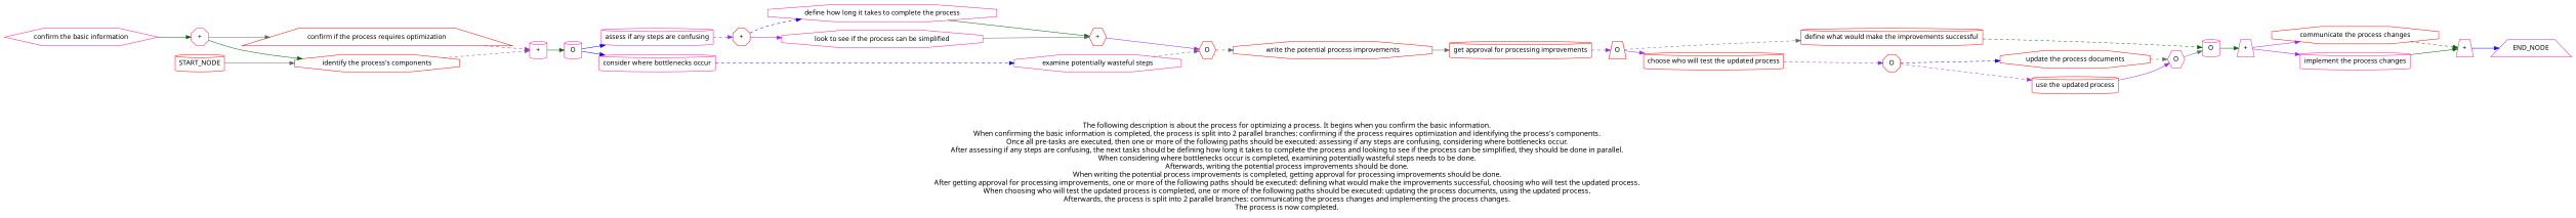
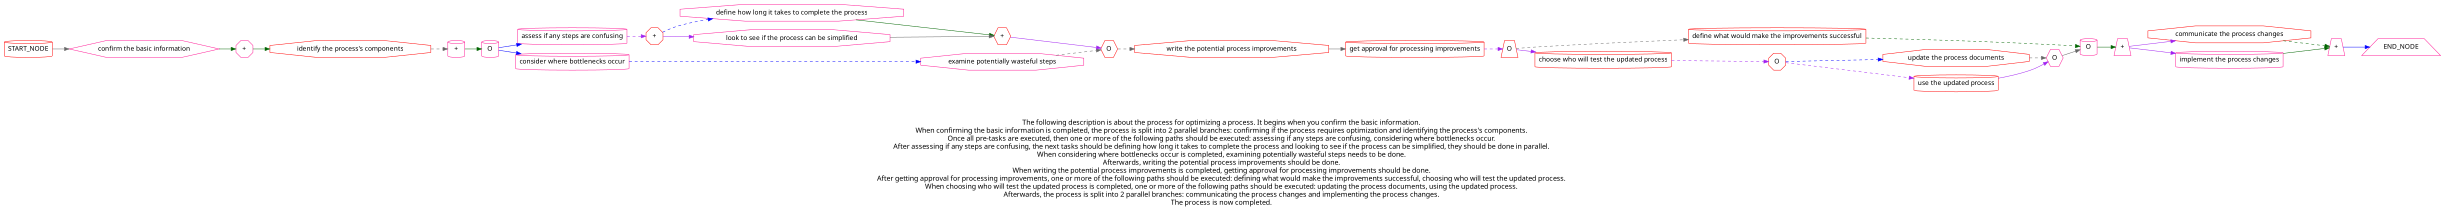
  digraph {
    fontname="Noto Sans"
    fontsize=15
    label="\n\n\nThe following description is about the process for optimizing a process. It begins when you confirm the basic information. \nWhen confirming the basic information is completed, the process is split into 2 parallel branches: confirming if the process requires optimization and identifying the process's components. \nOnce all pre-tasks are executed, then one or more of the following paths should be executed: assessing if any steps are confusing, considering where bottlenecks occur. \nAfter assessing if any steps are confusing, the next tasks should be defining how long it takes to complete the process and looking to see if the process can be simplified, they should be done in parallel. \nWhen considering where bottlenecks occur is completed, examining potentially wasteful steps needs to be done. \nAfterwards, writing the potential process improvements should be done. \nWhen writing the potential process improvements is completed, getting approval for processing improvements should be done. \nAfter getting approval for processing improvements, one or more of the following paths should be executed: defining what would make the improvements successful, choosing who will test the updated process. \nWhen choosing who will test the updated process is completed, one or more of the following paths should be executed: updating the process documents, using the updated process. \nAfterwards, the process is split into 2 parallel branches: communicating the process changes and implementing the process changes. \nThe process is now completed. \n"
    rankdir=LR
    node [color=deeppink fontname="Noto Sans" shape=cylinder]
    edge [color=purple fontname="Noto Sans" style=solid]
    "confirm the basic information" [shape=hexagon]
    n2 [fixedsize=true label="+" shape=octagon width=0.5]
-   "confirm if the process requires optimization" [color=red shape=trapezium]
    "identify the process's components" [color=red shape=octagon]
    n5 [fixedsize=true label="+" width=0.5]
    n6 [fixedsize=true label=O width=0.5]
    "assess if any steps are confusing"
    "consider where bottlenecks occur"
    n9 [color=red fixedsize=true label="+" shape=octagon width=0.5]
    "examine potentially wasteful steps" [shape=octagon]
    "define how long it takes to complete the process" [shape=octagon]
    "look to see if the process can be simplified" [shape=octagon]
    n13 [color=red fixedsize=true label="+" shape=hexagon width=0.5]
    n14 [color=red fixedsize=true label=O shape=hexagon width=0.5]
    "write the potential process improvements" [color=red shape=octagon]
    "get approval for processing improvements" [color=red]
    n17 [color=red fixedsize=true label=O shape=trapezium width=0.5]
    "define what would make the improvements successful" [color=red]
    "choose who will test the updated process" [color=red]
    n20 [fixedsize=true label=O width=0.5]
    n21 [color=red fixedsize=true label=O shape=octagon width=0.5]
    "update the process documents" [color=red shape=octagon]
    "use the updated process" [color=red]
    n24 [fixedsize=true label=O shape=hexagon width=0.5]
    n25 [fixedsize=true label="+" shape=trapezium width=0.5]
    "communicate the process changes" [color=red shape=octagon]
    "implement the process changes"
    n28 [fixedsize=true label="+" shape=trapezium width=0.5]
    END_NODE [shape=trapezium width=0.2]
    START_NODE [color=red width=0.3]
    subgraph sub_1 {
      "confirm the basic information"
      n2
-     "confirm if the process requires optimization"
      "identify the process's components"
      n5
      n6
      "assess if any steps are confusing"
      "consider where bottlenecks occur"
      n9
      "examine potentially wasteful steps"
      "define how long it takes to complete the process"
      "look to see if the process can be simplified"
      n13
      n14
      "write the potential process improvements"
      "get approval for processing improvements"
      n17
      "define what would make the improvements successful"
      "choose who will test the updated process"
      n20
      n21
      "update the process documents"
      "use the updated process"
      n24
      n25
      "communicate the process changes"
      "implement the process changes"
      n28
    }
    "confirm the basic information" -> n2 [color=darkgreen]
-   n2 -> "confirm if the process requires optimization" [color=gray40]
    n2 -> "identify the process's components" [color=darkgreen]
-   "confirm if the process requires optimization" -> n5 [style=dashed]
    "identify the process's components" -> n5 [color=gray40 style=dashed]
    n5 -> n6 [color=darkgreen]
    n6 -> "assess if any steps are confusing" [color=blue]
    n6 -> "consider where bottlenecks occur" [color=blue]
    "assess if any steps are confusing" -> n9 [style=dashed]
    "consider where bottlenecks occur" -> "examine potentially wasteful steps" [color=blue style=dashed]
    n9 -> "define how long it takes to complete the process" [color=blue style=dashed]
    n9 -> "look to see if the process can be simplified"
    "examine potentially wasteful steps" -> n14 [color=gray40 style=dashed]
    "define how long it takes to complete the process" -> n13 [color=darkgreen]
    "look to see if the process can be simplified" -> n13 [color=gray40]
    n13 -> n14
    n14 -> "write the potential process improvements" [color=gray40 style=dashed]
    "write the potential process improvements" -> "get approval for processing improvements" [color=gray40]
    "get approval for processing improvements" -> n17 [style=dashed]
    n17 -> "define what would make the improvements successful" [color=gray40 style=dashed]
    n17 -> "choose who will test the updated process"
    "define what would make the improvements successful" -> n20 [color=darkgreen style=dashed]
    "choose who will test the updated process" -> n21 [style=dashed]
    n20 -> n25 [color=darkgreen]
    n21 -> "update the process documents" [color=blue style=dashed]
    n21 -> "use the updated process" [style=dashed]
    "update the process documents" -> n24 [color=gray40 style=dashed]
    "use the updated process" -> n24
    n24 -> n20 [color=gray40]
    n25 -> "communicate the process changes"
    n25 -> "implement the process changes"
    "communicate the process changes" -> n28 [color=darkgreen style=dashed]
    "implement the process changes" -> n28 [color=darkgreen]
    n28 -> END_NODE [color=blue]
-   START_NODE -> "identify the process's components" [color=gray40]
+   START_NODE -> "confirm the basic information" [color=gray40]
  }
